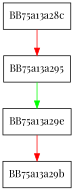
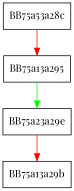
  digraph {
    fontname="Playfair Display"
    splines=ortho
    node [fontname="Playfair Display" shape=box]
    edge [color=red fontname="Playfair Display"]
-   BB75a13a28c
+   BB75a13a28c [label=BB75a53a28c]
    BB75a13a295
-   BB75a13a29e
+   BB75a13a29e [label=BB75a23a29e]
    BB75a13a29b
    BB75a13a28c -> BB75a13a295
    BB75a13a295 -> BB75a13a29e [color=green]
    BB75a13a29e -> BB75a13a29b
  }
